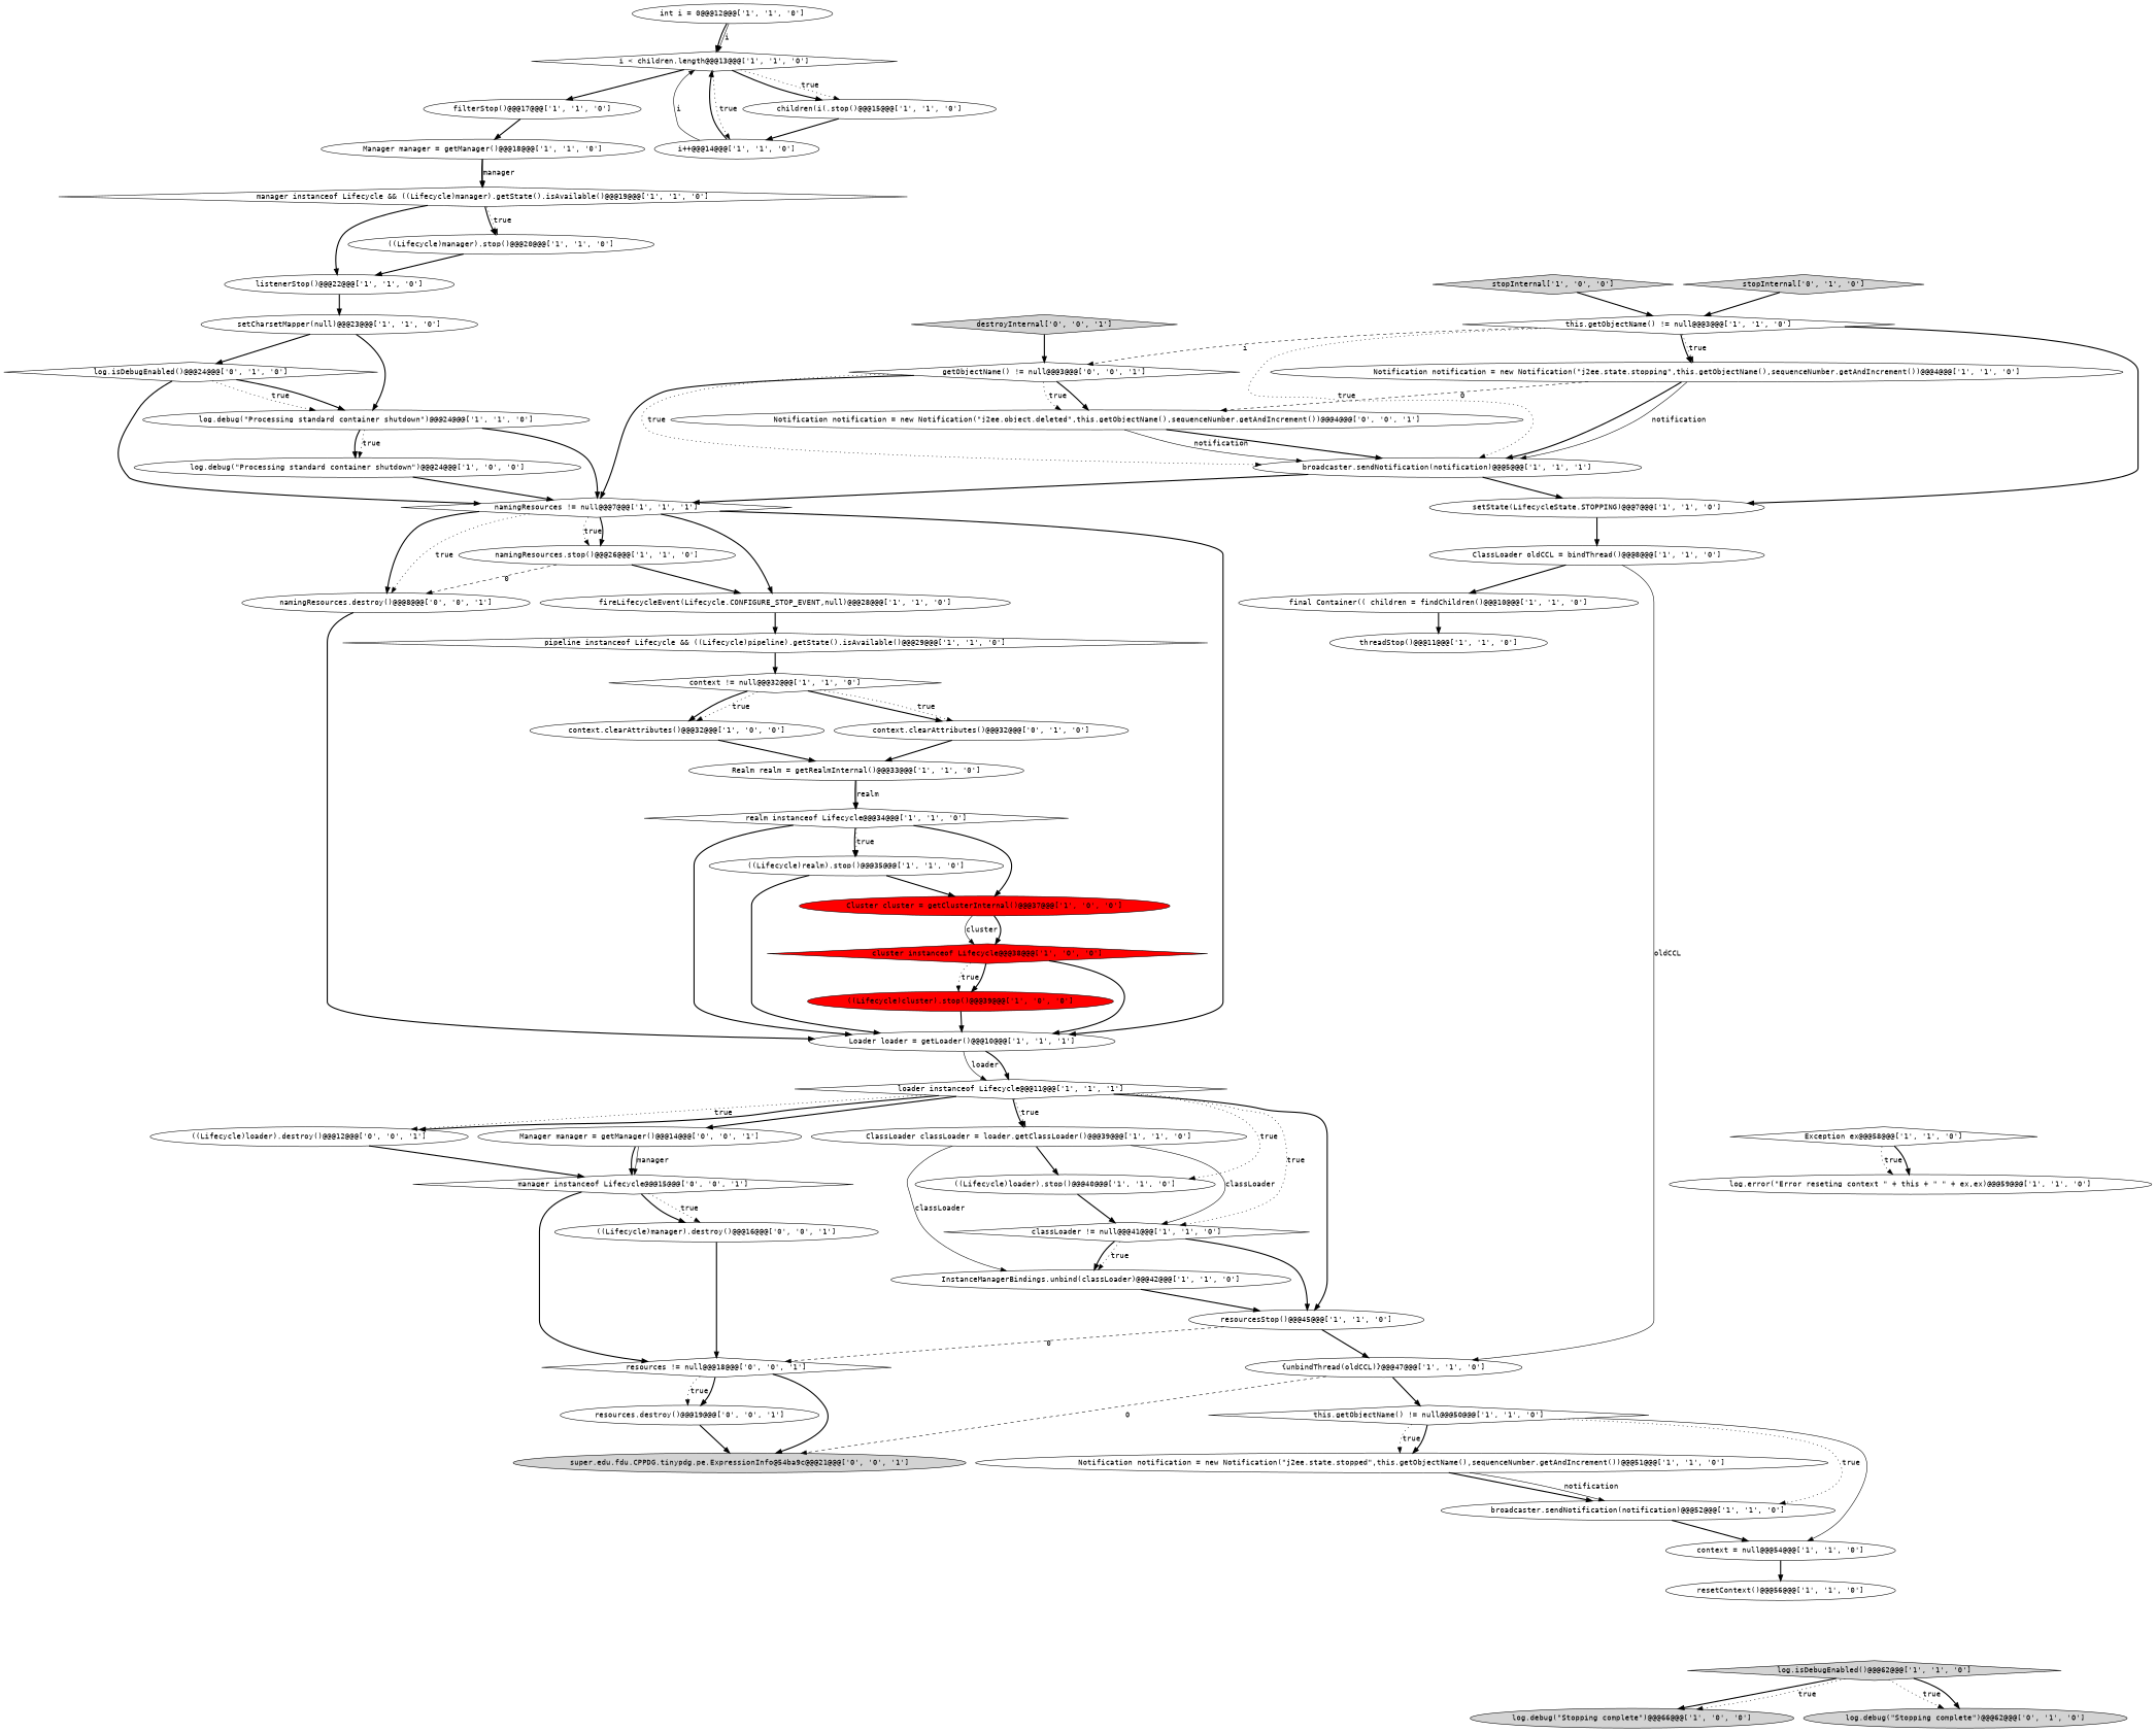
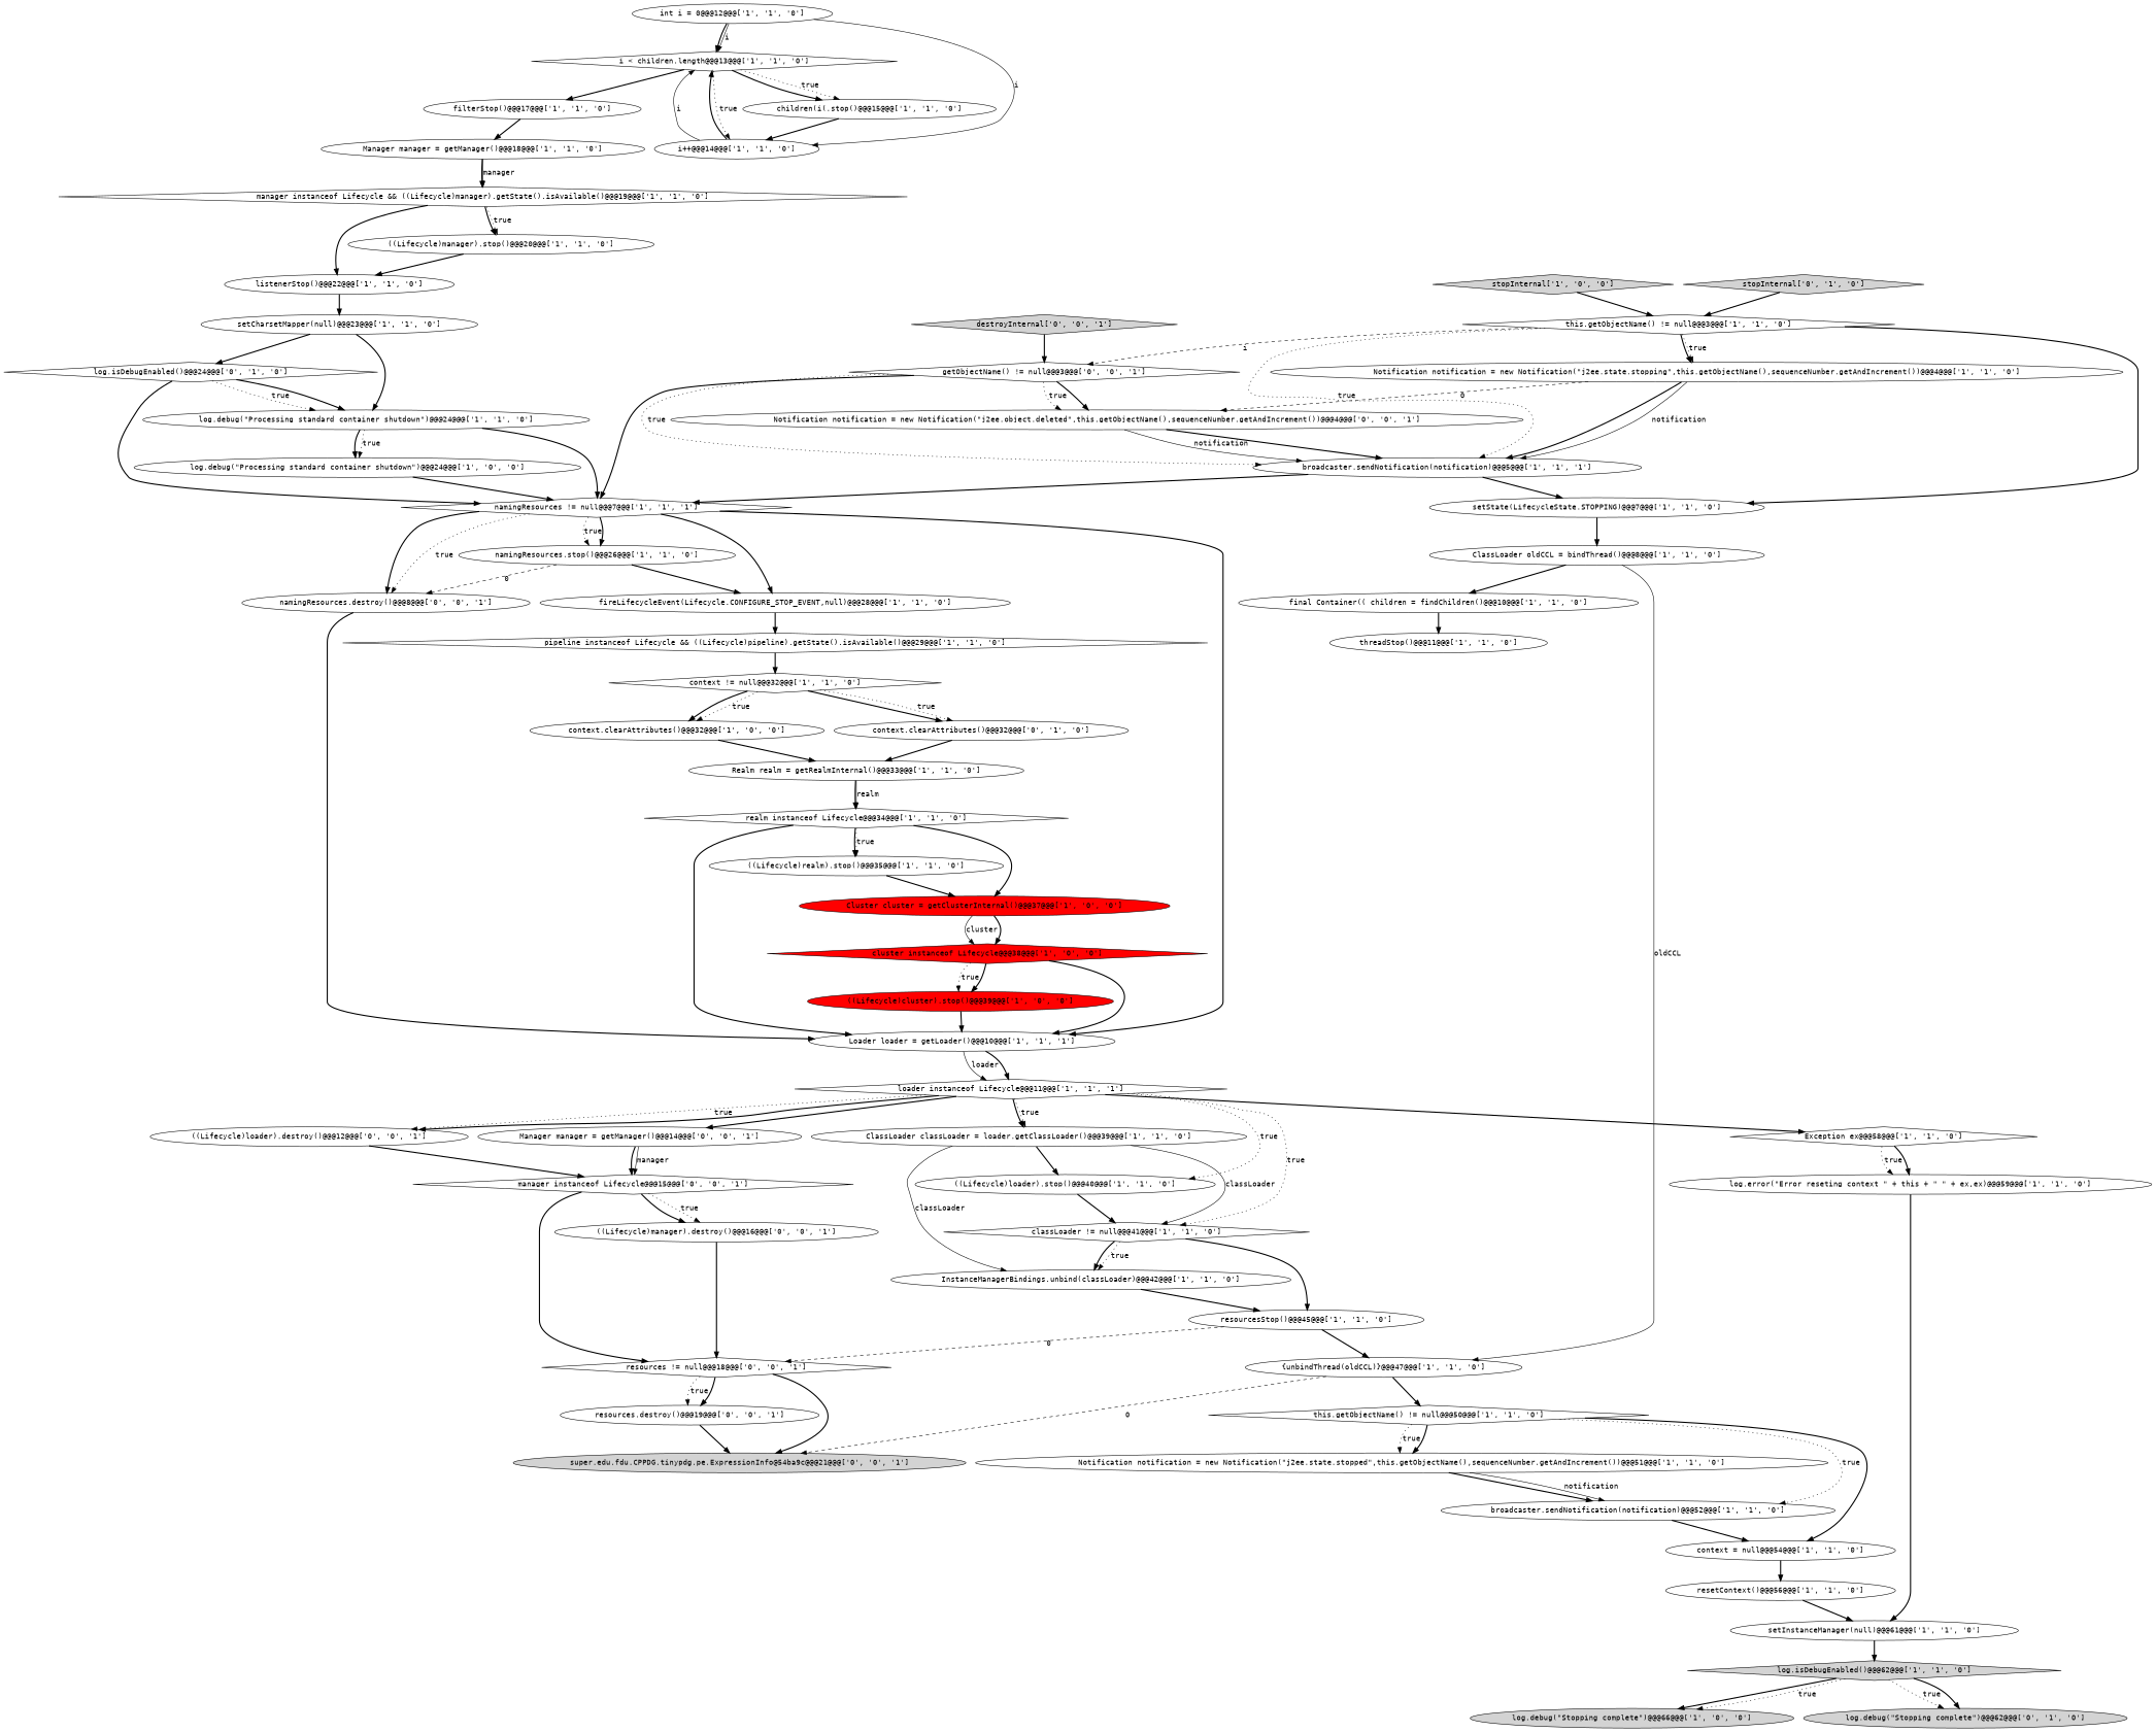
  digraph {
    fontname="DejaVu Sans Mono"
    node [fillcolor=white fontname="DejaVu Sans Mono" shape=ellipse style=filled]
    edge [fontname="DejaVu Sans Mono" style=bold]
    n1 [label="int i = 0@@@12@@@['1', '1', '0']"]
    n2 [label="i < children.length@@@13@@@['1', '1', '0']" shape=diamond]
    n3 [label="i++@@@14@@@['1', '1', '0']"]
    n4 [label="filterStop()@@@17@@@['1', '1', '0']"]
    n5 [label="children(i(.stop()@@@15@@@['1', '1', '0']"]
    n6 [label="Manager manager = getManager()@@@18@@@['1', '1', '0']"]
    n7 [label="manager instanceof Lifecycle && ((Lifecycle)manager).getState().isAvailable()@@@19@@@['1', '1', '0']" shape=diamond]
    n8 [label="listenerStop()@@@22@@@['1', '1', '0']"]
    n9 [label="((Lifecycle)manager).stop()@@@20@@@['1', '1', '0']"]
    n10 [label="fireLifecycleEvent(Lifecycle.CONFIGURE_STOP_EVENT,null)@@@28@@@['1', '1', '0']"]
    n11 [label="pipeline instanceof Lifecycle && ((Lifecycle)pipeline).getState().isAvailable()@@@29@@@['1', '1', '0']" shape=diamond]
    n12 [label="context != null@@@32@@@['1', '1', '0']" shape=diamond]
    n13 [label="Notification notification = new Notification(\"j2ee.state.stopped\",this.getObjectName(),sequenceNumber.getAndIncrement())@@@51@@@['1', '1', '0']"]
    n14 [label="broadcaster.sendNotification(notification)@@@52@@@['1', '1', '0']"]
    n15 [label="context = null@@@54@@@['1', '1', '0']"]
    n16 [label="log.error(\"Error reseting context \" + this + \" \" + ex,ex)@@@59@@@['1', '1', '0']"]
+   n17 [label="setInstanceManager(null)@@@61@@@['1', '1', '0']"]
    n18 [fillcolor=lightgray label="log.isDebugEnabled()@@@62@@@['1', '1', '0']" shape=diamond]
    n19 [label="setState(LifecycleState.STOPPING)@@@7@@@['1', '1', '0']"]
    n20 [label="ClassLoader oldCCL = bindThread()@@@8@@@['1', '1', '0']"]
    n21 [label="final Container(( children = findChildren()@@@10@@@['1', '1', '0']"]
    n22 [label="{unbindThread(oldCCL)}@@@47@@@['1', '1', '0']"]
    n23 [label="((Lifecycle)realm).stop()@@@35@@@['1', '1', '0']"]
    n24 [fillcolor=red label="Cluster cluster = getClusterInternal()@@@37@@@['1', '0', '0']"]
    n25 [label="Loader loader = getLoader()@@@10@@@['1', '1', '1']"]
    n26 [fillcolor=red label="cluster instanceof Lifecycle@@@38@@@['1', '0', '0']" shape=diamond]
    n27 [label="loader instanceof Lifecycle@@@11@@@['1', '1', '1']" shape=diamond]
    n28 [label="Exception ex@@@58@@@['1', '1', '0']" shape=diamond]
    n29 [label="threadStop()@@@11@@@['1', '1', '0']"]
    n30 [fillcolor=lightgray label="super.edu.fdu.CPPDG.tinypdg.pe.ExpressionInfo@54ba9c@@@21@@@['0', '0', '1']"]
    n31 [label="this.getObjectName() != null@@@50@@@['1', '1', '0']" shape=diamond]
    n32 [label="((Lifecycle)loader).destroy()@@@12@@@['0', '0', '1']"]
    n33 [label="manager instanceof Lifecycle@@@15@@@['0', '0', '1']" shape=diamond]
    n34 [label="Manager manager = getManager()@@@14@@@['0', '0', '1']"]
    n35 [label="ClassLoader classLoader = loader.getClassLoader()@@@39@@@['1', '1', '0']"]
    n36 [label="InstanceManagerBindings.unbind(classLoader)@@@42@@@['1', '1', '0']"]
    n37 [label="classLoader != null@@@41@@@['1', '1', '0']" shape=diamond]
    n38 [label="((Lifecycle)loader).stop()@@@40@@@['1', '1', '0']"]
    n39 [label="resourcesStop()@@@45@@@['1', '1', '0']"]
    n40 [label="setCharsetMapper(null)@@@23@@@['1', '1', '0']"]
    n41 [label="log.debug(\"Processing standard container shutdown\")@@@24@@@['1', '1', '0']"]
    n42 [label="log.isDebugEnabled()@@@24@@@['0', '1', '0']" shape=diamond]
    n43 [label="log.debug(\"Processing standard container shutdown\")@@@24@@@['1', '0', '0']"]
    n44 [label="namingResources != null@@@7@@@['1', '1', '1']" shape=diamond]
    n45 [label="namingResources.stop()@@@26@@@['1', '1', '0']"]
    n46 [label="namingResources.destroy()@@@8@@@['0', '0', '1']"]
    n47 [label="this.getObjectName() != null@@@3@@@['1', '1', '0']" shape=diamond]
    n48 [label="getObjectName() != null@@@3@@@['0', '0', '1']" shape=diamond]
    n49 [label="Notification notification = new Notification(\"j2ee.state.stopping\",this.getObjectName(),sequenceNumber.getAndIncrement())@@@4@@@['1', '1', '0']"]
    n50 [label="broadcaster.sendNotification(notification)@@@5@@@['1', '1', '1']"]
    n51 [label="Notification notification = new Notification(\"j2ee.object.deleted\",this.getObjectName(),sequenceNumber.getAndIncrement())@@@4@@@['0', '0', '1']"]
    n52 [label="resources != null@@@18@@@['0', '0', '1']" shape=diamond]
    n53 [label="resources.destroy()@@@19@@@['0', '0', '1']"]
    n54 [label="((Lifecycle)manager).destroy()@@@16@@@['0', '0', '1']"]
    n55 [label="resetContext()@@@56@@@['1', '1', '0']"]
    n56 [fillcolor=lightgray label="log.debug(\"Stopping complete\")@@@66@@@['1', '0', '0']"]
    n57 [fillcolor=lightgray label="log.debug(\"Stopping complete\")@@@62@@@['0', '1', '0']"]
    n58 [fillcolor=lightgray label="stopInternal['0', '1', '0']" shape=diamond]
    n59 [fillcolor=red label="((Lifecycle)cluster).stop()@@@39@@@['1', '0', '0']"]
    n60 [fillcolor=lightgray label="destroyInternal['0', '0', '1']" shape=diamond]
    n61 [label="context.clearAttributes()@@@32@@@['0', '1', '0']"]
    n62 [label="context.clearAttributes()@@@32@@@['1', '0', '0']"]
    n63 [label="Realm realm = getRealmInternal()@@@33@@@['1', '1', '0']"]
    n64 [label="realm instanceof Lifecycle@@@34@@@['1', '1', '0']" shape=diamond]
    n65 [fillcolor=lightgray label="stopInternal['1', '0', '0']" shape=diamond]
    n1 -> n2 [label=i style=solid]
    n1 -> n2
+   n1 -> n3 [label=i style=solid]
    n2 -> n3 [label=true style=dotted]
    n2 -> n4
    n2 -> n5 [label=true style=dotted]
    n2 -> n5
    n3 -> n2 [label=i style=solid]
    n3 -> n2
    n4 -> n6
    n5 -> n3
    n6 -> n7
    n6 -> n7 [label=manager style=solid]
    n7 -> n8
    n7 -> n9 [label=true style=dotted]
    n7 -> n9
    n8 -> n40
    n9 -> n8
    n10 -> n11
    n11 -> n12
    n12 -> n61
    n12 -> n61 [label=true style=dotted]
    n12 -> n62 [label=true style=dotted]
    n12 -> n62
    n13 -> n14
    n13 -> n14 [label=notification style=solid]
    n14 -> n15
    n15 -> n55
+   n16 -> n17
+   n17 -> n18
    n18 -> n56
    n18 -> n56 [label=true style=dotted]
    n18 -> n57 [label=true style=dotted]
    n18 -> n57
    n19 -> n20
    n20 -> n21
    n20 -> n22 [label=oldCCL style=solid]
    n21 -> n29
    n22 -> n30 [label=0 style=dashed]
    n22 -> n31
    n23 -> n24
-   n23 -> n25
    n24 -> n26
    n24 -> n26 [label=cluster style=solid]
    n25 -> n27 [label=loader style=solid]
    n25 -> n27
    n26 -> n25
    n26 -> n59 [label=true style=dotted]
    n26 -> n59
    n27 -> n32 [label=true style=dotted]
    n27 -> n32
    n27 -> n34
    n27 -> n35
    n27 -> n35 [label=true style=dotted]
    n27 -> n37 [label=true style=dotted]
    n27 -> n38 [label=true style=dotted]
-   n27 -> n39
+   n27 -> n28
    n28 -> n16 [label=true style=dotted]
    n28 -> n16
    n31 -> n13 [label=true style=dotted]
    n31 -> n13
    n31 -> n14 [label=true style=dotted]
-   n31 -> n15 [style=solid]
+   n31 -> n15
    n32 -> n33
    n33 -> n52
    n33 -> n54
    n33 -> n54 [label=true style=dotted]
    n34 -> n33
    n34 -> n33 [label=manager style=solid]
    n35 -> n36 [label=classLoader style=solid]
    n35 -> n37 [label=classLoader style=solid]
    n35 -> n38
    n36 -> n39
    n37 -> n36 [label=true style=dotted]
    n37 -> n36
    n37 -> n39
    n38 -> n37
    n39 -> n22
    n39 -> n52 [label=0 style=dashed]
    n40 -> n41
    n40 -> n42
    n41 -> n43
    n41 -> n43 [label=true style=dotted]
    n41 -> n44
    n42 -> n41
    n42 -> n41 [label=true style=dotted]
    n42 -> n44
    n43 -> n44
    n44 -> n10
    n44 -> n25
    n44 -> n45 [label=true style=dotted]
    n44 -> n45
    n44 -> n46
    n44 -> n46 [label=true style=dotted]
    n45 -> n10
    n45 -> n46 [label=0 style=dashed]
    n46 -> n25
    n47 -> n19
    n47 -> n48 [label=i style=dashed]
    n47 -> n49 [label=true style=dotted]
    n47 -> n49
    n47 -> n50 [label=true style=dotted]
    n48 -> n44
    n48 -> n50 [label=true style=dotted]
    n48 -> n51
    n48 -> n51 [label=true style=dotted]
    n49 -> n50
    n49 -> n50 [label=notification style=solid]
    n49 -> n51 [label=0 style=dashed]
    n50 -> n19
    n50 -> n44
    n51 -> n50
    n51 -> n50 [label=notification style=solid]
    n52 -> n30
    n52 -> n53 [label=true style=dotted]
    n52 -> n53
    n53 -> n30
    n54 -> n52
+   n55 -> n17
    n58 -> n47
    n59 -> n25
    n60 -> n48
    n61 -> n63
    n62 -> n63
    n63 -> n64 [label=realm style=solid]
    n63 -> n64
    n64 -> n23
    n64 -> n23 [label=true style=dotted]
    n64 -> n24
    n64 -> n25
    n65 -> n47
  }
